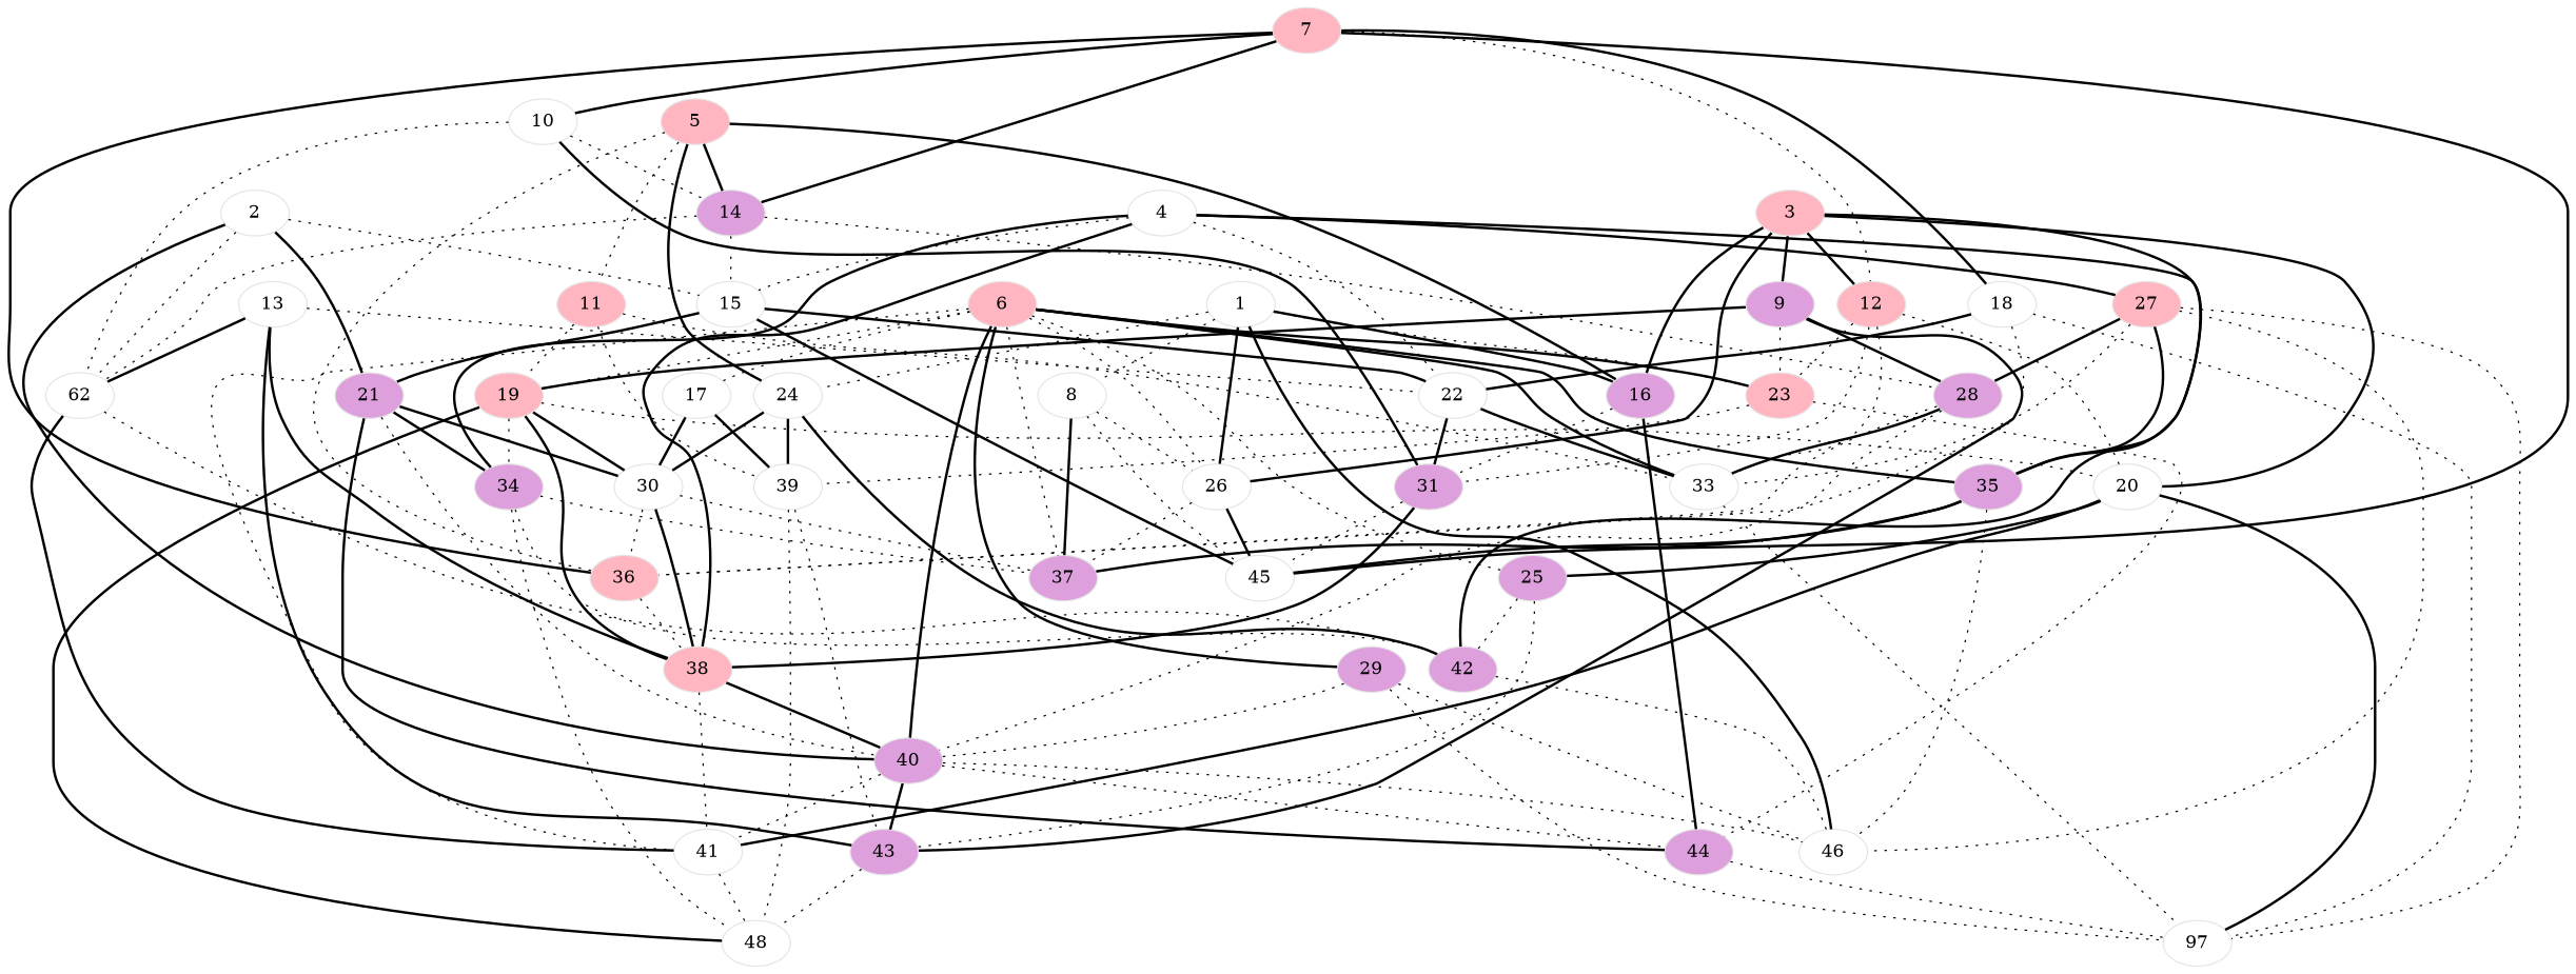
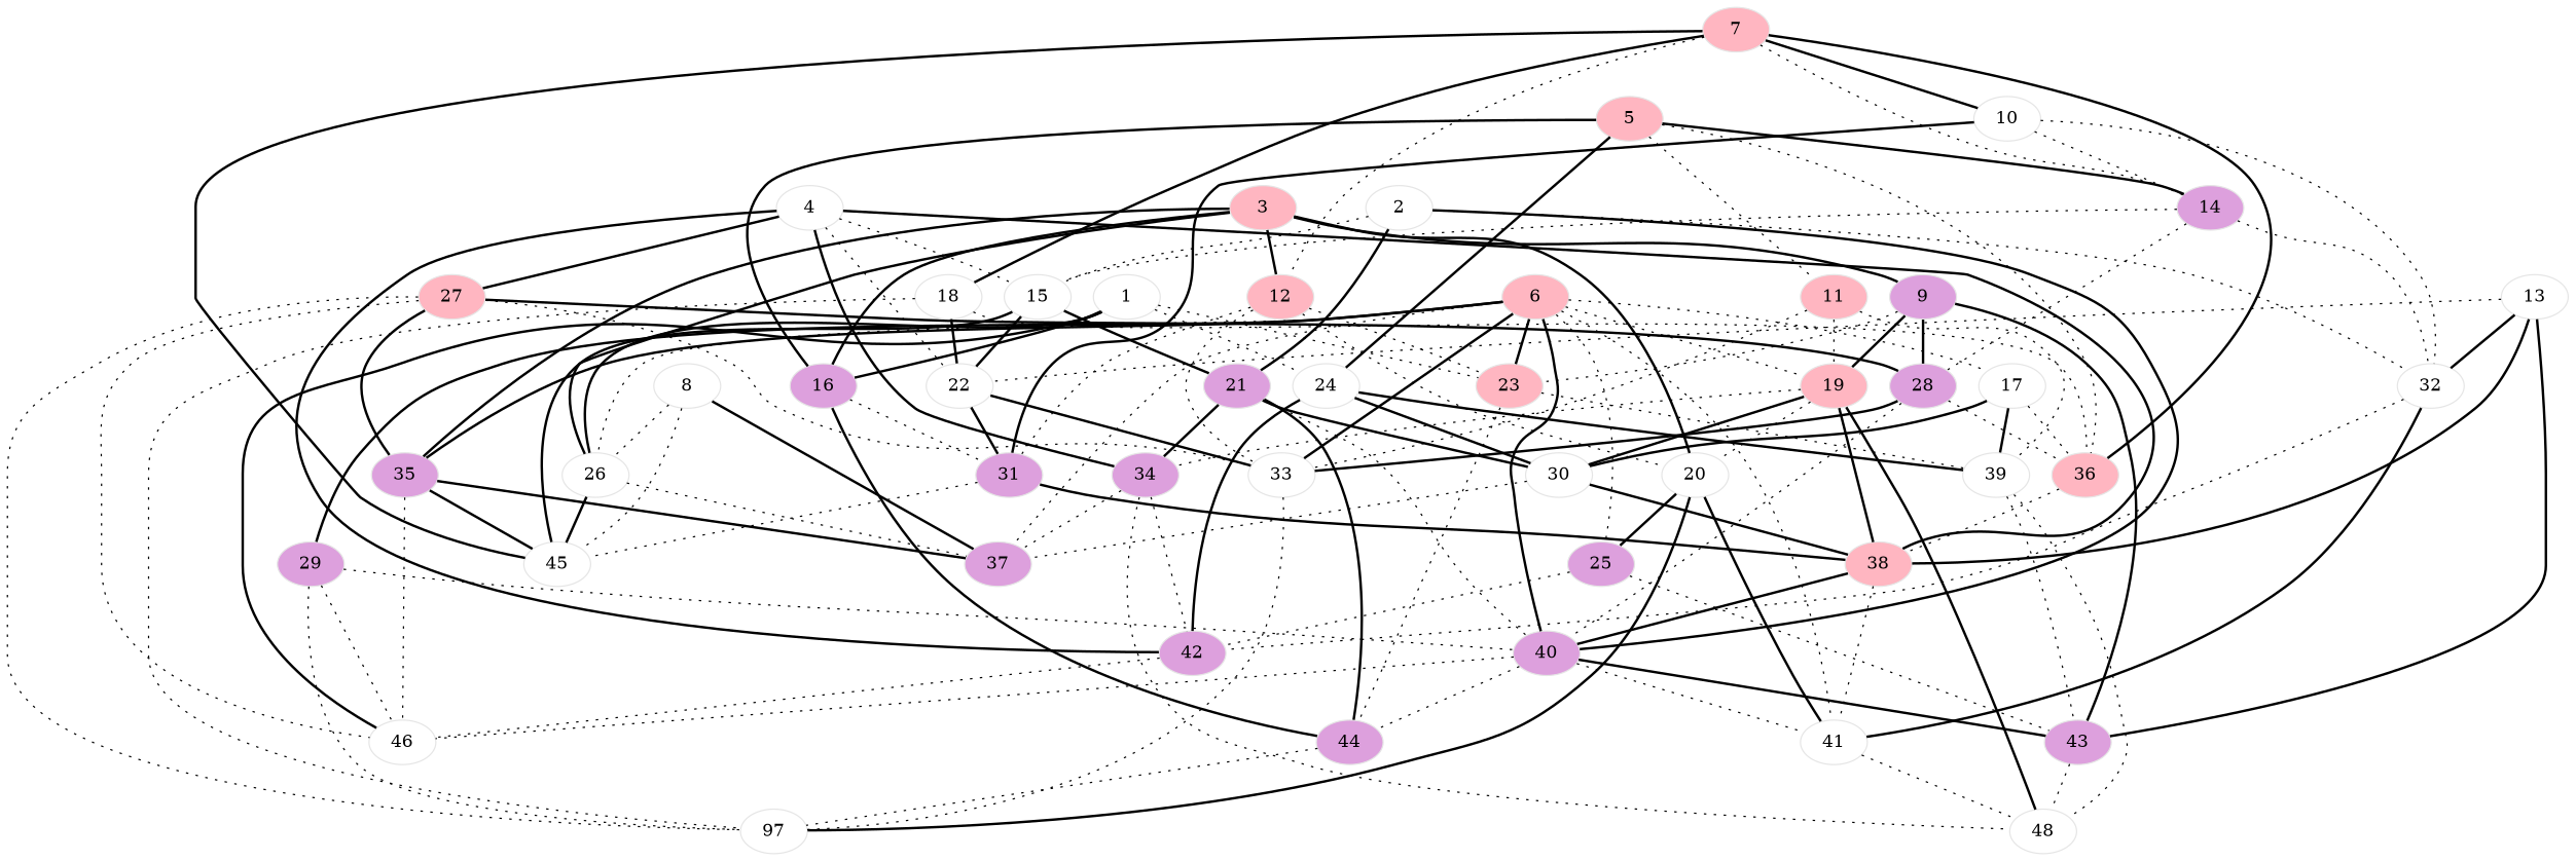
  graph {
    node [color=gray90 fillcolor=white style=filled]
    edge [style=dotted weight=1.0]
    1
    8
    16 [fillcolor=plum]
    23 [fillcolor=lightpink]
    24
    26
    46
    45
    37 [fillcolor=plum]
    31 [fillcolor=plum]
    44 [fillcolor=plum]
    39
    42 [fillcolor=plum]
    30
    2
    15
    21 [fillcolor=plum]
-   32 [label=62]
+   32
    40 [fillcolor=plum]
    22
    34 [fillcolor=plum]
    41
    43 [fillcolor=plum]
    3 [fillcolor=lightpink]
    9 [fillcolor=plum]
    12 [fillcolor=lightpink]
    20
    35 [fillcolor=plum]
    19 [fillcolor=lightpink]
    28 [fillcolor=plum]
    33
    25 [fillcolor=plum]
    n33 [label=97]
    4
    27 [fillcolor=lightpink]
    38 [fillcolor=lightpink]
    48
    5 [fillcolor=lightpink]
    11 [fillcolor=lightpink]
    14 [fillcolor=plum]
    36 [fillcolor=lightpink]
    6 [fillcolor=lightpink]
    17
    29 [fillcolor=plum]
    7 [fillcolor=lightpink]
    10
    18
    13
-   1 -- 8
    1 -- 16 [style=bold]
    1 -- 23
    1 -- 24
    1 -- 26 [style=bold]
    1 -- 46 [style=bold]
    8 -- 26
    8 -- 45
    8 -- 37 [style=bold]
    16 -- 31
    16 -- 44 [style=bold]
    23 -- 44
    23 -- 39
    24 -- 39 [style=bold weight=2.0]
    24 -- 42 [style=bold]
    24 -- 30 [style=bold]
    26 -- 45 [style=bold]
    26 -- 37
    31 -- 45
    31 -- 38 [style=bold]
    44 -- n33
    39 -- 43
    39 -- 48 [weight=2.0]
    42 -- 46
    30 -- 37
    30 -- 38 [style=bold]
    2 -- 15
    2 -- 21 [style=bold]
    2 -- 32
    2 -- 40 [style=bold]
    15 -- 45 [style=bold]
    15 -- 21 [style=bold]
    15 -- 22 [style=bold]
    21 -- 44 [style=bold]
    21 -- 30 [style=bold]
    21 -- 40
    21 -- 34 [style=bold]
    32 -- 42
    32 -- 41 [style=bold]
    40 -- 46
    40 -- 44
    40 -- 41
    40 -- 43 [style=bold]
    22 -- 31 [style=bold]
    22 -- 33 [style=bold]
    34 -- 37
    34 -- 42
    34 -- 48
    41 -- 48
    43 -- 48
    3 -- 16 [style=bold]
    3 -- 26 [style=bold]
    3 -- 9 [style=bold]
    3 -- 12 [style=bold]
    3 -- 20 [style=bold]
    3 -- 35 [style=bold]
    9 -- 23
    9 -- 43 [style=bold]
    9 -- 19 [style=bold]
    9 -- 28 [style=bold]
    12 -- 23
    12 -- 31
    12 -- 20
    12 -- 33
    20 -- 41 [style=bold]
    20 -- 25 [style=bold]
    20 -- n33 [style=bold]
    35 -- 46
    35 -- 45 [style=bold]
    35 -- 37 [style=bold]
    19 -- 30 [style=bold]
    19 -- 34
    19 -- 20
    19 -- 38 [style=bold]
    19 -- 48 [style=bold]
    28 -- 40
    28 -- 33 [style=bold]
    28 -- 36
    33 -- n33
    25 -- 42
    25 -- 43
    4 -- 42 [style=bold]
    4 -- 15
    4 -- 22
    4 -- 34 [style=bold]
    4 -- 27 [style=bold]
    4 -- 38 [style=bold]
    27 -- 46
    27 -- 35 [style=bold]
    27 -- 28 [style=bold]
    27 -- 33
    27 -- n33
    38 -- 40 [style=bold]
    38 -- 41
    5 -- 16 [style=bold weight=2.0]
    5 -- 24 [style=bold]
    5 -- 11
    5 -- 14 [style=bold]
    5 -- 36
    11 -- 39
    11 -- 19
    11 -- 33
    14 -- 15
    14 -- 32
    14 -- 28
    36 -- 38
    6 -- 23 [style=bold]
    6 -- 26
    6 -- 37
    6 -- 40 [style=bold]
    6 -- 41
    6 -- 35 [style=bold]
    6 -- 19
    6 -- 33 [style=bold]
    6 -- 25
    6 -- 17
    6 -- 29 [style=bold]
    17 -- 39 [style=bold]
    17 -- 30 [style=bold]
-   30 -- 36
+   17 -- 36
    29 -- 46
    29 -- 40
    29 -- n33
    7 -- 45 [style=bold]
    7 -- 12
-   7 -- 14 [style=bold]
+   7 -- 14
    7 -- 36 [style=bold]
    7 -- 10 [style=bold]
    7 -- 18 [style=bold]
    10 -- 31 [style=bold]
    10 -- 32
    10 -- 14
    18 -- 22 [style=bold]
    18 -- n33
    18 -- 36
    13 -- 32 [style=bold]
    13 -- 22
    13 -- 43 [style=bold]
    13 -- 38 [style=bold]
  }
